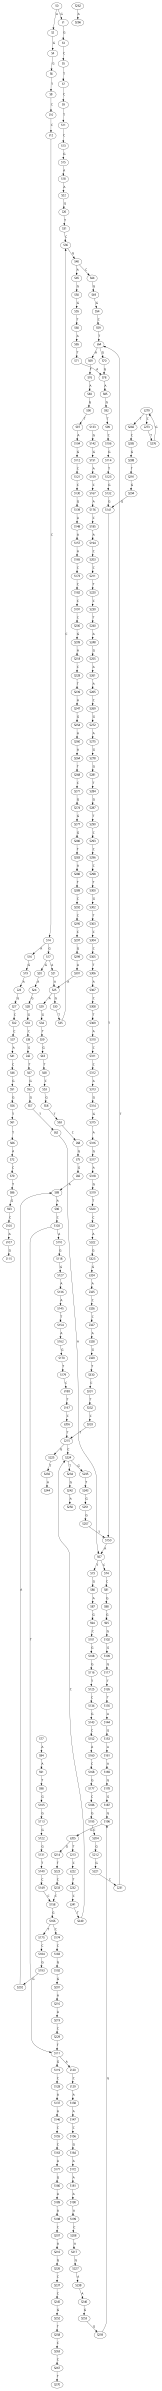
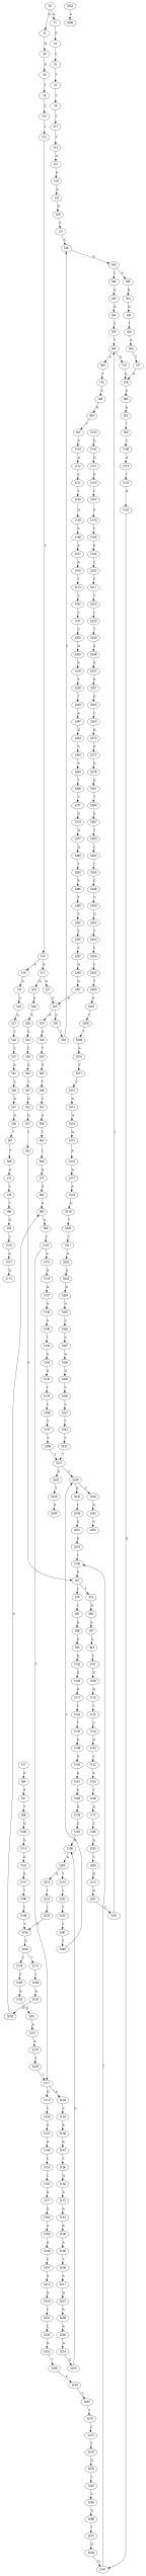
  strict digraph {
    fontname="Open Sans"
    node [fontname="Open Sans"]
    edge [fontname="Open Sans"]
    S0
    S1
    S2
    S3
    S4
    S5
    S6
    S7
    S8
    S9
    S10
    S11
    S12
    S13
    S14
    S15
    S16
    S17
    S18
    S19
    S20
    S21
    S22
    S23
    S24
    S25
    S26
    S27
    S28
    S29
    S30
    S31
    S32
    S33
    S34
    S35
    S36
    S37
    S38
    S39
    S40
    S41
    S42
    S43
    S44
    S45
    S46
    S47
    S48
    S49
    S50
    S51
    S52
    S53
    S54
    S55
    S56
    S57
    S58
    S59
    S60
    S61
    S62
    S63
    S64
    S65
    S66
    S67
    S68
    S69
    S70
    S71
    S72
    S73
    S74
    S75
    S76
    S78
    S79
    S80
    S81
    S82
    S83
    S77
    S84
    S85
    S86
    S87
    S88
    S89
    S90
    S91
    S92
    S93
    S94
    S95
    S96
    S97
    S98
    S99
    S100
    S101
    S102
    S103
    S104
    S105
    S106
    S107
    S108
    S109
    S110
    S111
    S112
    S113
    S114
    S115
    S116
    S117
    S118
    S119
    S120
    S121
    S122
    S123
    S125
    S126
    S127
    S128
    S129
    S130
    S131
    S132
    S134
    S135
    S136
    S137
    S138
    S139
    S140
    S141
    S133
    S142
    S143
    S144
    S145
    S146
    S147
    S148
    S149
    S150
    S151
    S152
    S153
    S154
    S155
    S156
    S157
    S158
    S159
    S160
    S161
    S162
    S163
    S164
    S165
    S166
    S167
    S168
    S169
    S170
    S171
    S172
    S173
    S174
    S175
    S176
    S177
    S178
    S179
    S180
    S181
    S182
    S183
    S184
    S185
    S186
    S187
    S188
    S189
    S190
    S191
    S192
    S193
    S194
    S195
    S196
    S197
    S198
    S199
    S200
    S201
    S202
    S203
    S204
    S205
    S206
    S207
    S208
    S209
    S210
    S211
    S212
    S213
    S214
    S215
    S216
    S217
    S218
    S219
    S220
    S221
    S222
    S223
    S224
    S225
    S226
    S227
    S228
    S229
    S230
    S231
    S232
    S233
    S234
    S235
    S236
    S237
    S238
    S239
    S240
    S241
    S242
    S243
    S244
    S245
    S246
    S247
    S248
    S249
    S250
    S251
    S252
    S253
    S254
    S255
    S257
    S258
    S259
    S260
    S261
    S263
    S264
    S265
    S262
    S266
    S267
    S268
    S269
    S270
    S271
    S272
    S273
    S274
    S275
    S276
    S277
    S278
    S279
    S280
    S281
    S282
    S283
    S284
    S285
    S286
    S287
    S288
    S289
    S290
    S291
    S292
    S293
    S294
    S295
    S296
    S297
    S298
    S299
    S300
    S301
    S302
    S303
    S304
    S305
    S306
    S307
    S308
    S309
    S310
    S311
    S312
    S313
    S314
    S315
    S316
    S317
    S318
    S319
    S320
    S321
    S322
    S323
    S324
    S325
    S326
    S327
    S328
    S329
    S330
    S331
    S332
    S333
    S0 -> S1 [label=G]
    S0 -> S2 [label=A]
    S1 -> S3 [label=G]
    S2 -> S4 [label=G]
    S3 -> S5 [label=C]
    S4 -> S6 [label=G]
    S5 -> S7 [label=T]
    S6 -> S8 [label=T]
    S7 -> S9 [label=C]
    S8 -> S10 [label=C]
    S9 -> S11 [label=T]
    S10 -> S12 [label=C]
    S11 -> S13 [label=C]
    S12 -> S14 [label=C]
    S13 -> S15 [label=G]
    S14 -> S16 [label=A]
    S14 -> S17 [label=G]
    S15 -> S18 [label=A]
    S16 -> S19 [label=G]
    S17 -> S20 [label=G]
    S17 -> S21 [label=A]
    S18 -> S22 [label=A]
    S19 -> S23 [label=A]
    S20 -> S24 [label=A]
    S21 -> S25 [label=A]
    S22 -> S26 [label=G]
    S23 -> S27 [label=G]
    S24 -> S28 [label=G]
    S25 -> S29 [label=A]
    S25 -> S30 [label=G]
    S26 -> S31 [label=T]
    S27 -> S32 [label=C]
    S28 -> S33 [label=G]
    S29 -> S34 [label=G]
    S30 -> S35 [label=T]
    S31 -> S36 [label=C]
    S32 -> S37 [label=C]
    S33 -> S38 [label=C]
    S34 -> S39 [label=T]
    S35 -> S36 [label=C]
    S36 -> S40 [label=G]
    S37 -> S41 [label=A]
    S38 -> S42 [label=G]
    S39 -> S43 [label=G]
    S40 -> S44 [label=C]
    S40 -> S45 [label=A]
    S41 -> S46 [label=C]
    S42 -> S47 [label=T]
    S43 -> S48 [label=T]
    S44 -> S49 [label=G]
    S45 -> S50 [label=G]
    S46 -> S51 [label=G]
    S47 -> S52 [label=G]
    S48 -> S53 [label=C]
    S49 -> S54 [label=G]
    S50 -> S55 [label=G]
    S51 -> S56 [label=G]
    S52 -> S57 [label=G]
    S53 -> S58 [label=G]
    S54 -> S59 [label=C]
    S55 -> S60 [label=T]
    S56 -> S61 [label=T]
    S57 -> S62 [label=T]
    S58 -> S63 [label=T]
    S59 -> S64 [label=T]
    S60 -> S65 [label=A]
    S61 -> S66 [label=T]
    S62 -> S67 [label=A]
    S63 -> S68 [label=C]
    S64 -> S69 [label=A]
    S64 -> S70 [label=G]
    S65 -> S71 [label=T]
    S66 -> S72 [label=A]
    S67 -> S73 [label=T]
    S67 -> S74 [label=C]
    S68 -> S75 [label=G]
    S69 -> S76 [label=T]
    S70 -> S78 [label=G]
    S71 -> S78 [label=A]
    S72 -> S79 [label=C]
    S73 -> S80 [label=G]
    S74 -> S81 [label=C]
    S75 -> S82 [label=G]
    S76 -> S83 [label=A]
    S78 -> S85 [label=A]
    S79 -> S86 [label=T]
    S80 -> S87 [label=A]
    S81 -> S88 [label=G]
    S82 -> S89 [label=A]
    S83 -> S90 [label=G]
    S77 -> S84 [label=A]
    S84 -> S91 [label=A]
    S85 -> S92 [label=G]
    S86 -> S93 [label=G]
    S87 -> S94 [label=G]
    S88 -> S95 [label=G]
    S89 -> S96 [label=A]
    S90 -> S97 [label=T]
    S91 -> S98 [label=T]
    S92 -> S99 [label=T]
    S93 -> S100 [label=C]
    S94 -> S101 [label=C]
    S95 -> S102 [label=G]
    S96 -> S103 [label=C]
    S97 -> S104 [label=A]
    S98 -> S105 [label=G]
    S99 -> S106 [label=C]
    S100 -> S107 [label=A]
    S101 -> S108 [label=G]
    S102 -> S109 [label=G]
    S103 -> S110 [label=A]
    S103 -> S111 [label=T]
    S104 -> S112 [label=G]
    S105 -> S113 [label=G]
    S106 -> S114 [label=G]
    S107 -> S115 [label=G]
    S108 -> S116 [label=G]
    S109 -> S117 [label=G]
    S110 -> S118 [label=G]
    S111 -> S119 [label=G]
    S111 -> S120 [label=A]
    S112 -> S121 [label=C]
    S113 -> S122 [label=G]
    S114 -> S123 [label=T]
    S116 -> S125 [label=T]
    S117 -> S126 [label=T]
    S118 -> S127 [label=G]
    S119 -> S128 [label=C]
    S120 -> S129 [label=C]
    S121 -> S130 [label=C]
    S122 -> S131 [label=G]
    S123 -> S132 [label=G]
    S125 -> S134 [label=C]
    S126 -> S135 [label=T]
    S127 -> S136 [label=A]
    S128 -> S137 [label=A]
    S129 -> S138 [label=A]
    S130 -> S139 [label=G]
    S131 -> S140 [label=T]
    S132 -> S141 [label=G]
    S134 -> S143 [label=G]
    S135 -> S144 [label=A]
    S136 -> S145 [label=A]
    S137 -> S146 [label=A]
    S138 -> S147 [label=A]
    S139 -> S148 [label=A]
    S140 -> S149 [label=C]
    S141 -> S150 [label=T]
    S133 -> S142 [label=G]
    S142 -> S151 [label=G]
    S143 -> S152 [label=C]
    S144 -> S153 [label=G]
    S145 -> S154 [label=T]
    S146 -> S155 [label=C]
    S147 -> S156 [label=C]
    S148 -> S157 [label=A]
    S149 -> S158 [label=C]
    S150 -> S67 [label=A]
    S151 -> S159 [label=A]
    S152 -> S160 [label=A]
    S153 -> S161 [label=A]
    S154 -> S162 [label=A]
    S155 -> S163 [label=C]
    S156 -> S164 [label=G]
    S157 -> S165 [label=A]
    S158 -> S166 [label=G]
    S159 -> S167 [label=C]
    S160 -> S168 [label=C]
    S161 -> S169 [label=A]
    S162 -> S170 [label=G]
    S163 -> S171 [label=A]
    S164 -> S172 [label=A]
    S165 -> S173 [label=C]
    S166 -> S174 [label=C]
    S166 -> S175 [label=T]
    S167 -> S176 [label=A]
    S168 -> S177 [label=G]
    S169 -> S178 [label=G]
    S170 -> S179 [label=T]
    S171 -> S180 [label=G]
    S172 -> S181 [label=A]
    S173 -> S182 [label=C]
    S174 -> S183 [label=C]
    S175 -> S184 [label=C]
    S176 -> S185 [label=C]
    S177 -> S186 [label=C]
    S178 -> S187 [label=G]
    S179 -> S188 [label=C]
    S180 -> S189 [label=A]
    S181 -> S190 [label=A]
    S182 -> S191 [label=C]
    S183 -> S192 [label=G]
    S184 -> S193 [label=G]
    S185 -> S194 [label=A]
    S186 -> S195 [label=G]
    S187 -> S196 [label=G]
    S188 -> S197 [label=T]
    S189 -> S198 [label=A]
    S190 -> S199 [label=A]
    S191 -> S200 [label=C]
    S192 -> S201 [label=G]
    S193 -> S202 [label=G]
    S194 -> S203 [label=C]
    S195 -> S204 [label=C]
    S196 -> S205 [label=G]
    S197 -> S206 [label=C]
    S198 -> S207 [label=C]
    S199 -> S208 [label=C]
    S200 -> S209 [label=G]
    S201 -> S210 [label=A]
    S202 -> S89 [label=A]
    S203 -> S211 [label=C]
    S204 -> S212 [label=G]
    S205 -> S213 [label=T]
    S205 -> S214 [label=G]
    S206 -> S215 [label=T]
    S207 -> S216 [label=A]
    S208 -> S217 [label=A]
    S209 -> S218 [label=A]
    S210 -> S219 [label=A]
    S211 -> S220 [label=T]
    S212 -> S221 [label=G]
    S213 -> S222 [label=C]
    S214 -> S223 [label=T]
    S215 -> S224 [label=C]
    S215 -> S225 [label=G]
    S216 -> S226 [label=G]
    S217 -> S227 [label=G]
    S218 -> S228 [label=C]
    S219 -> S229 [label=C]
    S220 -> S230 [label=C]
    S221 -> S231 [label=C]
    S222 -> S232 [label=T]
    S223 -> S233 [label=C]
    S224 -> S234 [label=T]
    S224 -> S235 [label=G]
    S225 -> S236 [label=T]
    S226 -> S237 [label=C]
    S227 -> S238 [label=A]
    S228 -> S239 [label=T]
    S229 -> S111 [label=T]
    S230 -> S240 [label=T]
    S231 -> S64 [label=T]
    S232 -> S241 [label=C]
    S233 -> S158 [label=C]
    S234 -> S242 [label=G]
    S235 -> S243 [label=T]
    S236 -> S244 [label=A]
    S237 -> S245 [label=C]
    S238 -> S246 [label=A]
    S239 -> S247 [label=A]
    S240 -> S248 [label=A]
    S241 -> S249 [label=T]
    S242 -> S250 [label=A]
    S243 -> S251 [label=G]
    S245 -> S252 [label=G]
    S246 -> S253 [label=G]
    S247 -> S254 [label=G]
    S248 -> S255 [label=G]
    S249 -> S224 [label=C]
    S251 -> S257 [label=G]
    S252 -> S258 [label=T]
    S253 -> S259 [label=G]
    S254 -> S260 [label=A]
    S255 -> S261 [label=A]
    S257 -> S150 [label=T]
    S258 -> S263 [label=C]
    S259 -> S196 [label=G]
    S260 -> S264 [label=A]
    S261 -> S265 [label=A]
    S263 -> S267 [label=C]
    S264 -> S268 [label=T]
    S265 -> S269 [label=C]
    S262 -> S266 [label=A]
    S267 -> S270 [label=T]
    S268 -> S271 [label=C]
    S269 -> S272 [label=G]
-   S279 -> S273 [label=C]
+   S270 -> S273 [label=C]
    S271 -> S274 [label=G]
    S272 -> S275 [label=A]
    S273 -> S276 [label=T]
    S274 -> S277 [label=G]
    S275 -> S278 [label=G]
    S276 -> S279 [label=G]
    S277 -> S280 [label=G]
    S278 -> S281 [label=G]
    S279 -> S282 [label=T]
    S280 -> S283 [label=T]
    S281 -> S284 [label=T]
    S282 -> S285 [label=C]
    S283 -> S286 [label=A]
    S284 -> S287 [label=G]
    S285 -> S288 [label=G]
    S286 -> S289 [label=T]
    S287 -> S290 [label=T]
    S288 -> S291 [label=T]
    S289 -> S292 [label=C]
    S290 -> S293 [label=C]
    S291 -> S294 [label=G]
    S292 -> S295 [label=C]
    S293 -> S296 [label=C]
    S294 -> S141 [label=G]
    S295 -> S297 [label=C]
    S296 -> S298 [label=C]
    S297 -> S299 [label=G]
    S298 -> S300 [label=T]
    S299 -> S301 [label=A]
    S300 -> S302 [label=G]
    S301 -> S25 [label=A]
    S302 -> S303 [label=T]
    S303 -> S304 [label=C]
    S304 -> S305 [label=C]
    S305 -> S306 [label=T]
    S306 -> S307 [label=A]
    S307 -> S308 [label=C]
    S308 -> S309 [label=T]
    S309 -> S310 [label=A]
    S310 -> S311 [label=C]
    S311 -> S312 [label=C]
    S312 -> S313 [label=A]
    S313 -> S314 [label=G]
    S314 -> S315 [label=G]
    S315 -> S316 [label=A]
    S316 -> S317 [label=G]
    S317 -> S318 [label=A]
    S318 -> S319 [label=G]
    S319 -> S320 [label=T]
    S320 -> S321 [label=C]
    S321 -> S322 [label=A]
    S322 -> S323 [label=G]
    S323 -> S324 [label=G]
    S324 -> S325 [label=A]
    S325 -> S326 [label=C]
    S326 -> S327 [label=C]
    S327 -> S328 [label=A]
    S328 -> S329 [label=G]
    S329 -> S330 [label=T]
    S330 -> S331 [label=C]
    S331 -> S332 [label=T]
    S332 -> S333 [label=C]
    S333 -> S215 [label=T]
  }
